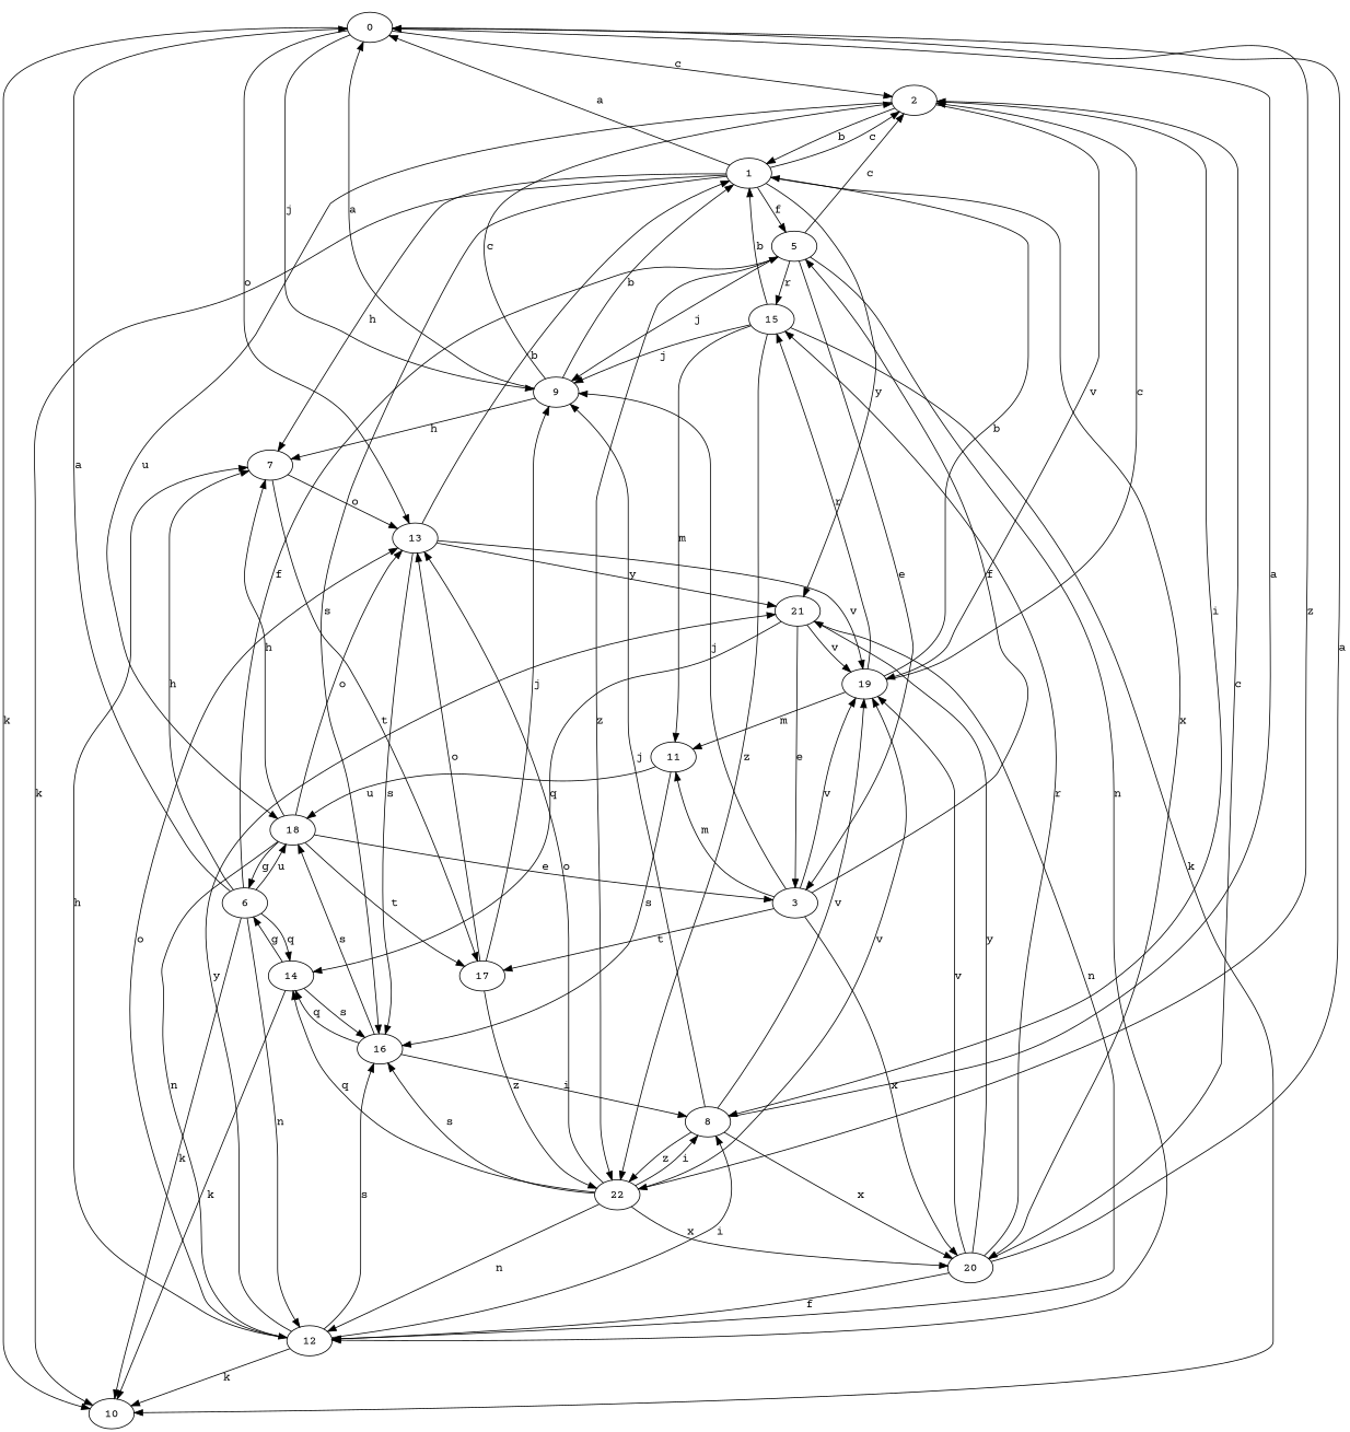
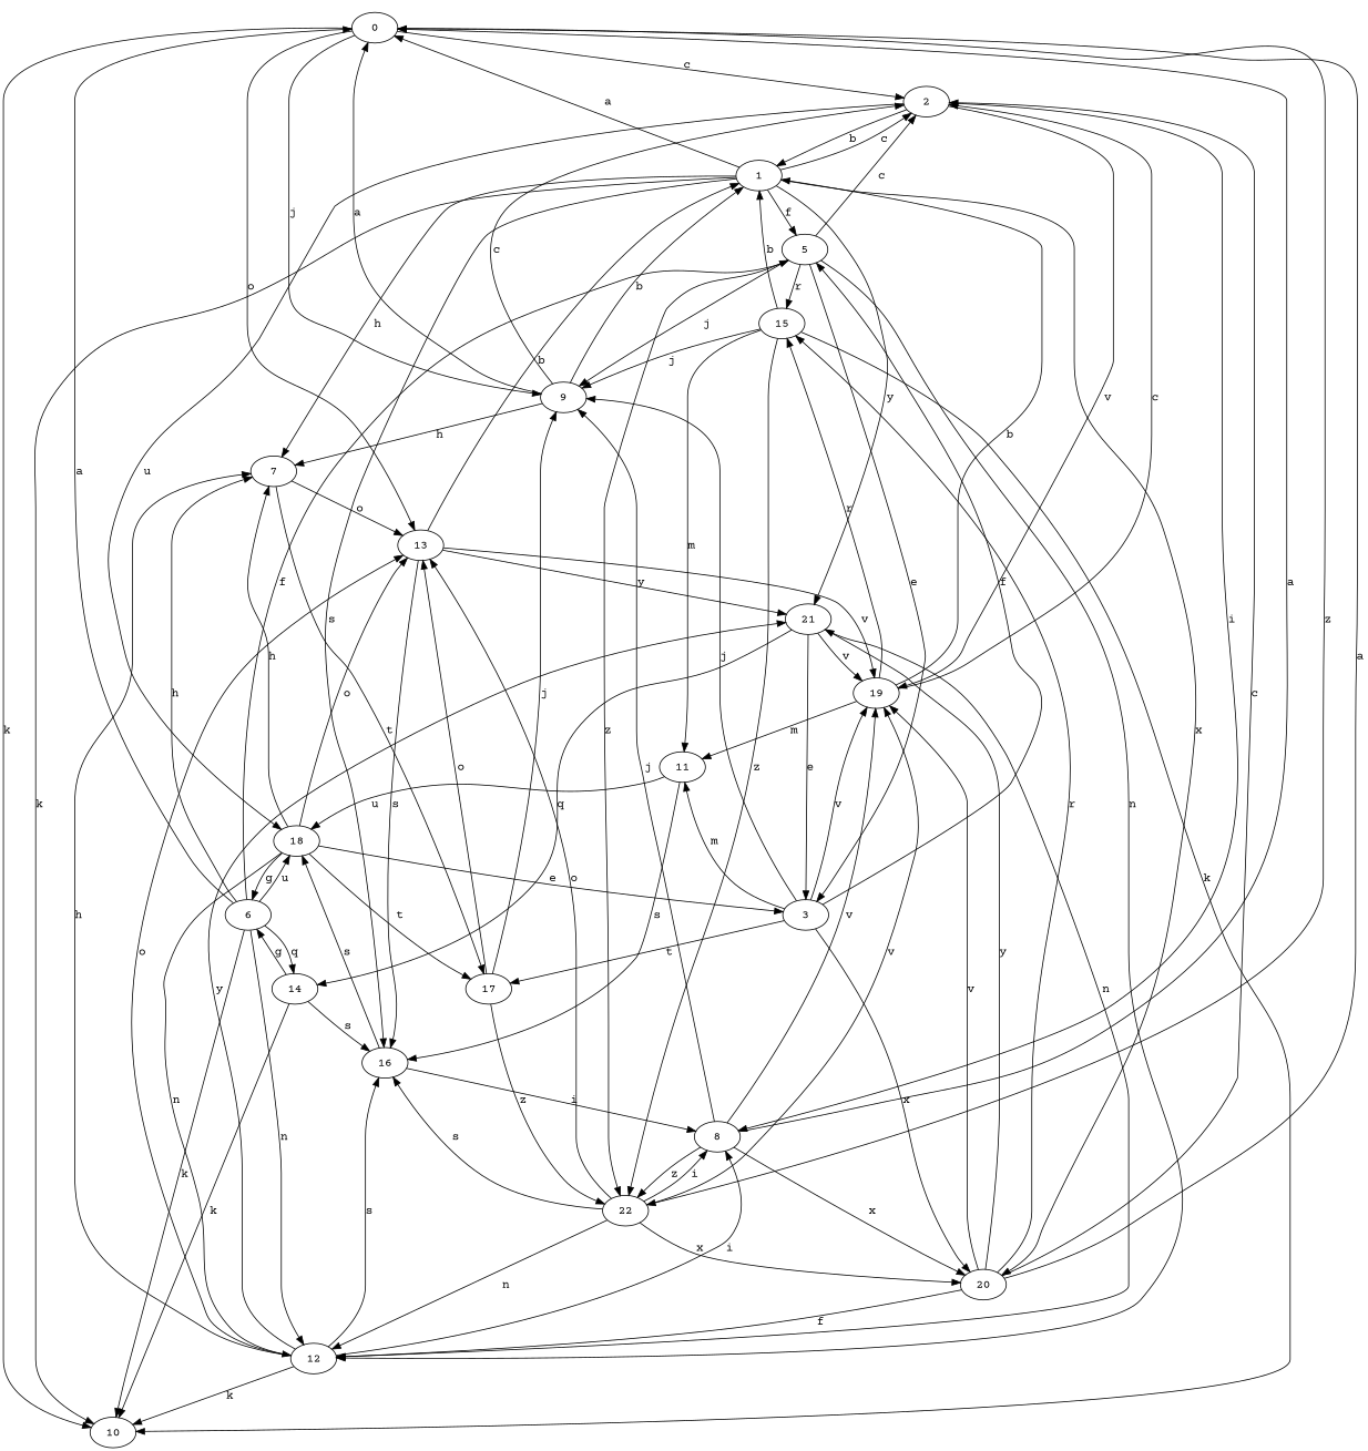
  strict digraph {
    fontname="Courier Prime"
    node [fontname="Courier Prime"]
    edge [fontname="Courier Prime"]
    0
    2
    9
    13
    22
    10
    1
    8
    18
    19
    7
    16
    21
    20
    12
    14
    5
    3
    15
    17
    6
    11
    0 -> 2 [label=c]
    0 -> 9 [label=j]
    0 -> 13 [label=o]
    0 -> 22 [label=z]
    0 -> 10 [label=k]
    2 -> 1 [label=b]
    2 -> 8 [label=i]
    2 -> 18 [label=u]
    2 -> 19 [label=v]
    9 -> 0 [label=a]
    9 -> 2 [label=c]
    9 -> 1 [label=b]
    9 -> 7 [label=h]
    13 -> 1 [label=b]
    13 -> 19 [label=v]
    13 -> 16 [label=s]
    13 -> 21 [label=y]
    22 -> 13 [label=o]
    22 -> 8 [label=i]
    22 -> 19 [label=v]
    22 -> 16 [label=s]
    22 -> 20 [label=x]
    22 -> 12 [label=n]
-   22 -> 14 [label=q]
    1 -> 0 [label=a]
    1 -> 2 [label=c]
    1 -> 10 [label=k]
    1 -> 7 [label=h]
    1 -> 16 [label=s]
    1 -> 21 [label=y]
    1 -> 20 [label=x]
    1 -> 5 [label=f]
    8 -> 0 [label=a]
    8 -> 9 [label=j]
    8 -> 22 [label=z]
    8 -> 19 [label=v]
    8 -> 20 [label=x]
    18 -> 13 [label=o]
    18 -> 7 [label=h]
    18 -> 12 [label=n]
    18 -> 3 [label=e]
    18 -> 17 [label=t]
    18 -> 6 [label=g]
    19 -> 2 [label=c]
    19 -> 1 [label=b]
    19 -> 15 [label=r]
    19 -> 11 [label=m]
    7 -> 13 [label=o]
    7 -> 17 [label=t]
    16 -> 8 [label=i]
    16 -> 18 [label=s]
-   16 -> 14 [label=q]
    21 -> 19 [label=v]
    21 -> 12 [label=n]
    21 -> 14 [label=q]
    21 -> 3 [label=e]
    20 -> 0 [label=a]
    20 -> 2 [label=c]
    20 -> 19 [label=v]
    20 -> 21 [label=y]
    20 -> 12 [label=f]
    20 -> 15 [label=r]
    12 -> 13 [label=o]
    12 -> 10 [label=k]
    12 -> 8 [label=i]
    12 -> 7 [label=h]
    12 -> 16 [label=s]
    12 -> 21 [label=y]
    14 -> 10 [label=k]
    14 -> 16 [label=s]
    14 -> 6 [label=g]
    5 -> 2 [label=c]
    5 -> 9 [label=j]
    5 -> 22 [label=z]
    5 -> 12 [label=n]
    5 -> 3 [label=e]
    5 -> 15 [label=r]
    3 -> 9 [label=j]
    3 -> 19 [label=v]
    3 -> 20 [label=x]
    3 -> 5 [label=f]
    3 -> 17 [label=t]
    3 -> 11 [label=m]
    15 -> 9 [label=j]
    15 -> 22 [label=z]
    15 -> 10 [label=k]
    15 -> 1 [label=b]
    15 -> 11 [label=m]
    17 -> 9 [label=j]
    17 -> 13 [label=o]
    17 -> 22 [label=z]
    6 -> 0 [label=a]
    6 -> 10 [label=k]
    6 -> 18 [label=u]
    6 -> 7 [label=h]
    6 -> 12 [label=n]
    6 -> 14 [label=q]
    6 -> 5 [label=f]
    11 -> 18 [label=u]
    11 -> 16 [label=s]
  }
